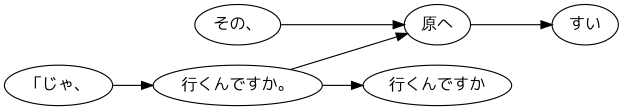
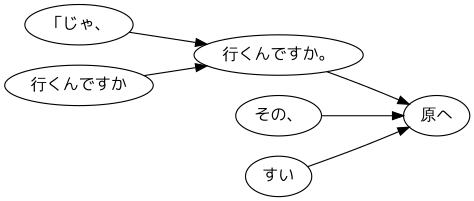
  digraph {
    fontname="Liberation Mono"
    rankdir=LR
    node [fontname="Liberation Mono"]
    edge [fontname="Liberation Mono"]
    n1 [label="「じゃ、"]
    n2 [label="行くんですか。"]
    n3 [label="原へ"]
    n4 [label="その、"]
    n5 [label="すい"]
    n6 [label="行くんですか"]
    n1 -> n2
    n2 -> n3
    n4 -> n3
-   n3 -> n5
-   n2 -> n6
+   n5 -> n3
+   n6 -> n2
  }
